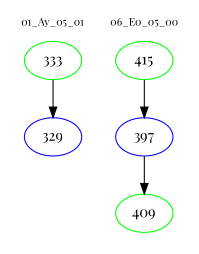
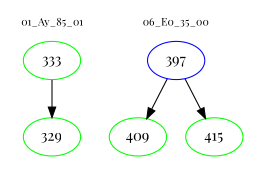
  digraph {
    fontname="Playfair Display"
    node [color=green fontname="Playfair Display"]
    edge [color=black fontname="Playfair Display"]
    n1 [label=333]
-   n2 [color=blue label=329]
+   n2 [label=329]
    n3 [label=409]
    n4 [color=blue label=397]
    n5 [label=415]
    subgraph cluster_1 {
      color=white
      fontsize=10
-     label="01_Ay_05_01"
+     label="01_Ay_85_01"
      n1
      n2
    }
    subgraph cluster_2 {
      color=white
      fontsize=10
-     label="06_E0_05_00"
+     label="06_E0_35_00"
      n3
      n4
      n5
    }
    n1 -> n2
    n4 -> n3
-   n5 -> n4
+   n4 -> n5
  }
